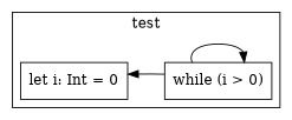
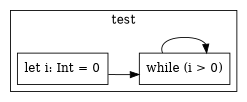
  digraph {
    rankdir=LR
    node [shape=box]
    n1 [label="let i: Int = 0"]
    n2 [label="while (i > 0)"]
    subgraph cluster_1 {
      label=test
      n1
      n2
    }
-   n2 -> n1
+   n1 -> n2
    n2 -> n2
  }
